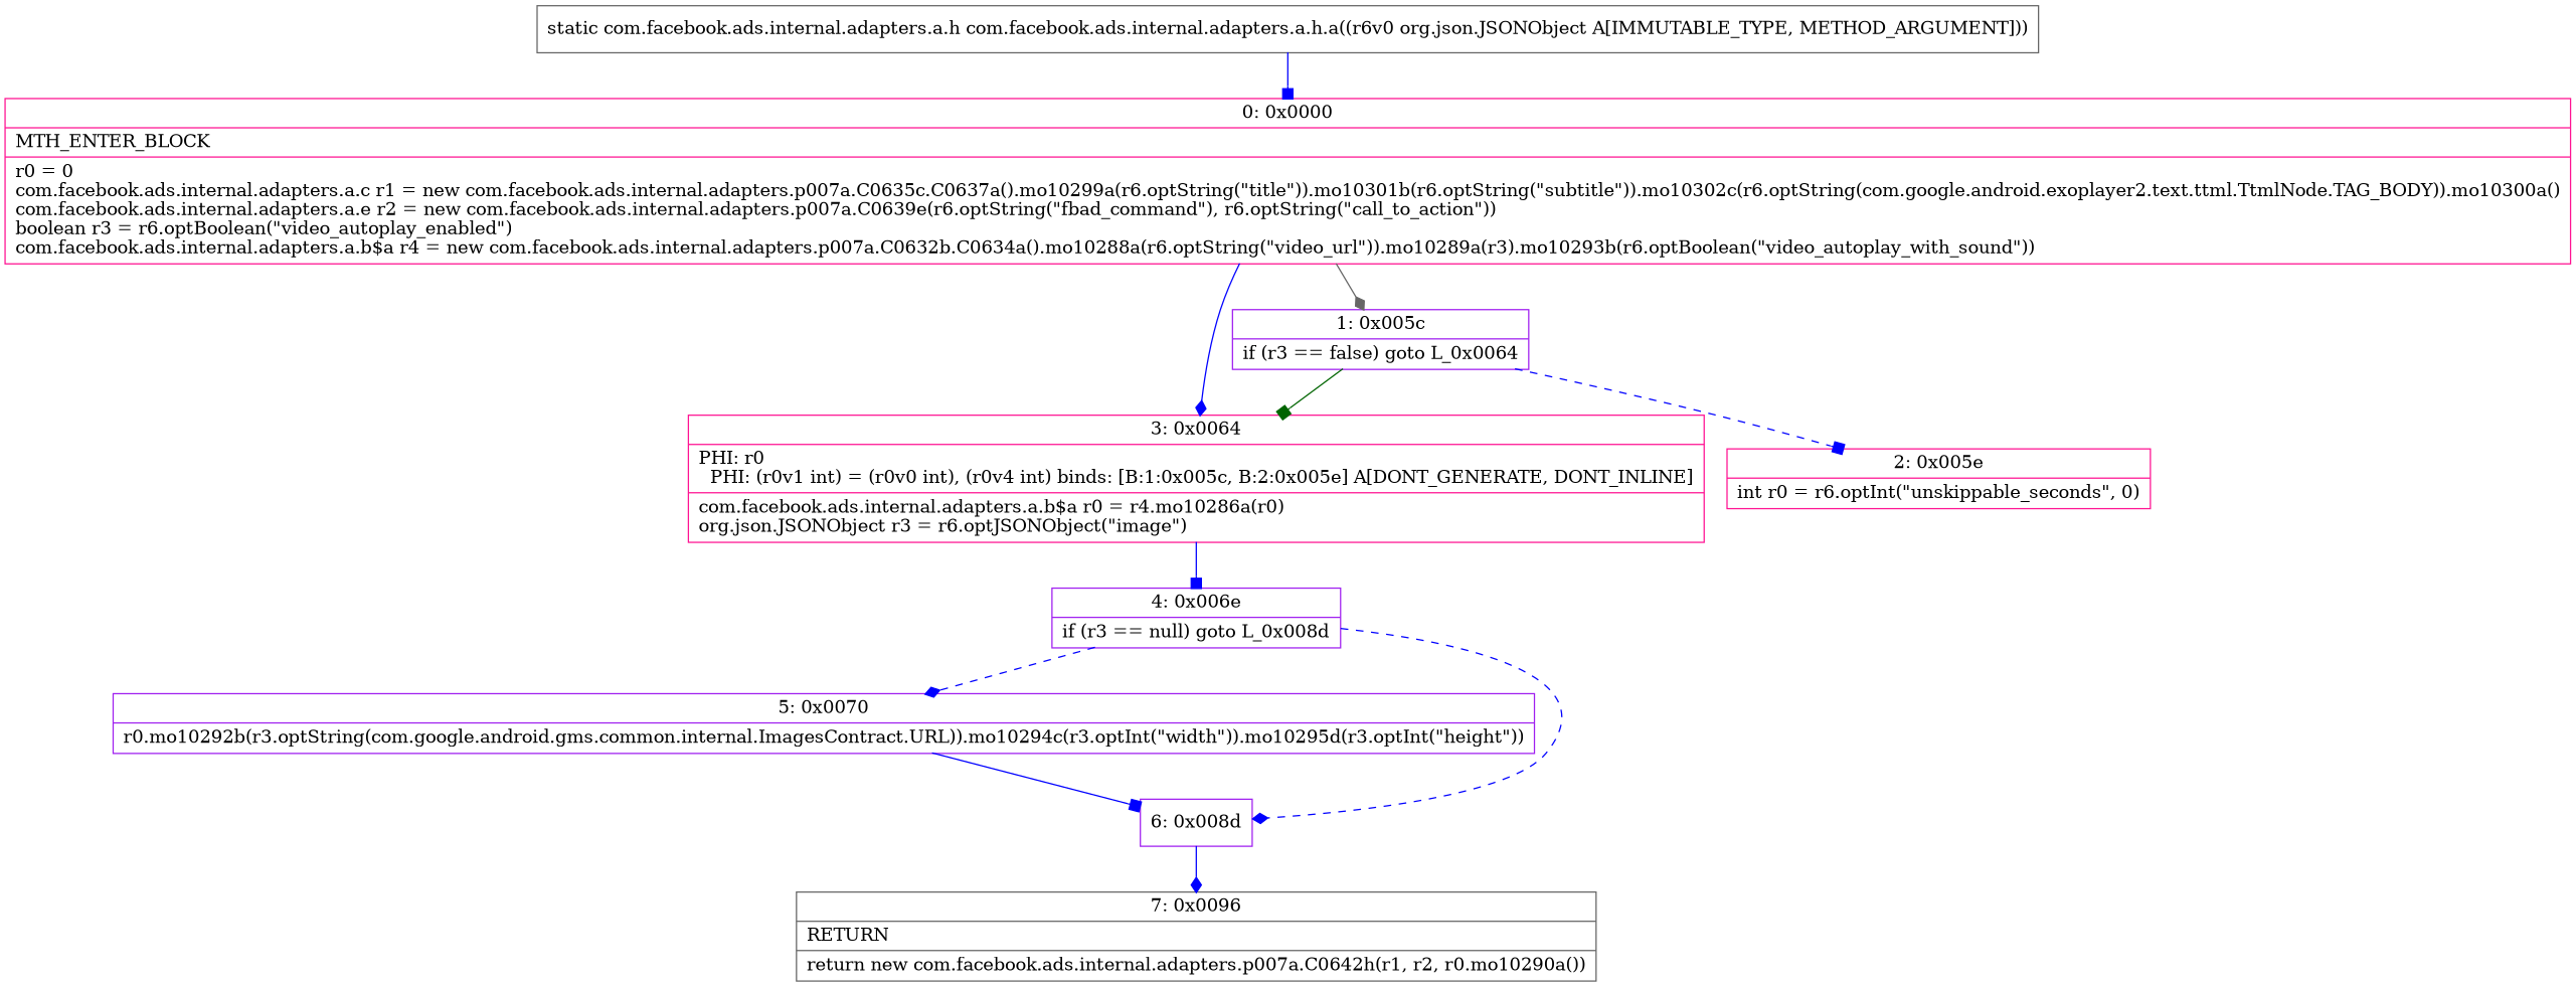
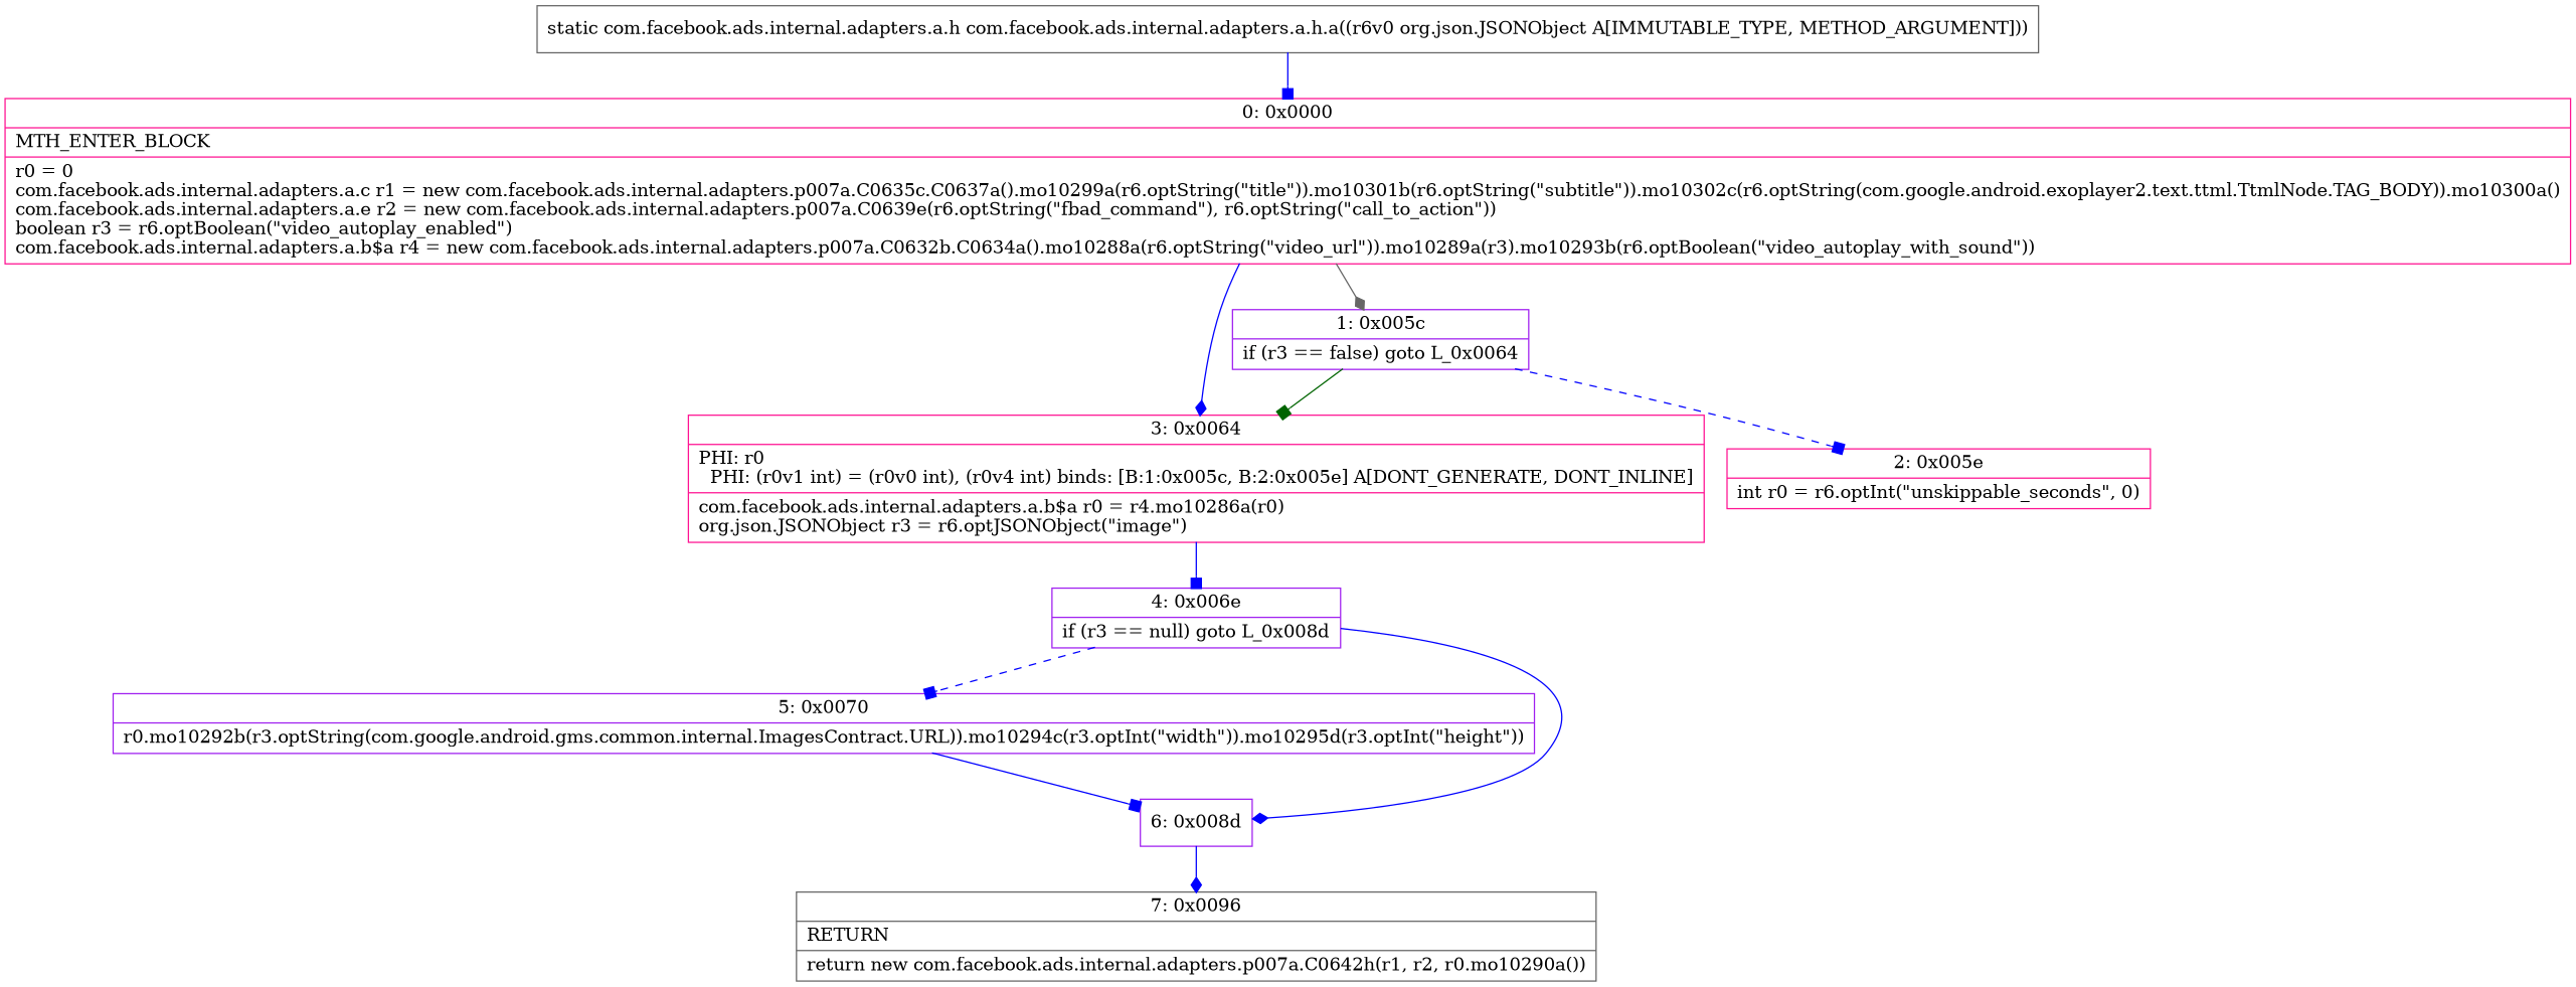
  digraph {
    node [color=purple shape=record]
    edge [arrowhead=diamond color=blue]
    n1 [color=deeppink label="{0\:\ 0x0000|MTH_ENTER_BLOCK\l|r0 = 0\lcom.facebook.ads.internal.adapters.a.c r1 = new com.facebook.ads.internal.adapters.p007a.C0635c.C0637a().mo10299a(r6.optString(\"title\")).mo10301b(r6.optString(\"subtitle\")).mo10302c(r6.optString(com.google.android.exoplayer2.text.ttml.TtmlNode.TAG_BODY)).mo10300a()\lcom.facebook.ads.internal.adapters.a.e r2 = new com.facebook.ads.internal.adapters.p007a.C0639e(r6.optString(\"fbad_command\"), r6.optString(\"call_to_action\"))\lboolean r3 = r6.optBoolean(\"video_autoplay_enabled\")\lcom.facebook.ads.internal.adapters.a.b$a r4 = new com.facebook.ads.internal.adapters.p007a.C0632b.C0634a().mo10288a(r6.optString(\"video_url\")).mo10289a(r3).mo10293b(r6.optBoolean(\"video_autoplay_with_sound\"))\l}"]
    n2 [label="{1\:\ 0x005c|if (r3 == false) goto L_0x0064\l}"]
    n3 [color=deeppink label="{3\:\ 0x0064|PHI: r0 \l  PHI: (r0v1 int) = (r0v0 int), (r0v4 int) binds: [B:1:0x005c, B:2:0x005e] A[DONT_GENERATE, DONT_INLINE]\l|com.facebook.ads.internal.adapters.a.b$a r0 = r4.mo10286a(r0)\lorg.json.JSONObject r3 = r6.optJSONObject(\"image\")\l}"]
    n4 [color=deeppink label="{2\:\ 0x005e|int r0 = r6.optInt(\"unskippable_seconds\", 0)\l}"]
    n5 [label="{4\:\ 0x006e|if (r3 == null) goto L_0x008d\l}"]
    n6 [label="{5\:\ 0x0070|r0.mo10292b(r3.optString(com.google.android.gms.common.internal.ImagesContract.URL)).mo10294c(r3.optInt(\"width\")).mo10295d(r3.optInt(\"height\"))\l}"]
    n7 [label="{6\:\ 0x008d}"]
    n8 [color=gray40 label="{7\:\ 0x0096|RETURN\l|return new com.facebook.ads.internal.adapters.p007a.C0642h(r1, r2, r0.mo10290a())\l}"]
    n9 [color=gray40 label="{static com.facebook.ads.internal.adapters.a.h com.facebook.ads.internal.adapters.a.h.a((r6v0 org.json.JSONObject A[IMMUTABLE_TYPE, METHOD_ARGUMENT])) }"]
    n1 -> n2 [color=gray40]
    n1 -> n3
    n2 -> n3 [arrowhead=box color=darkgreen]
    n2 -> n4 [arrowhead=box style=dashed]
    n3 -> n5 [arrowhead=box]
-   n5 -> n6 [style=dashed]
-   n5 -> n7 [style=dashed]
+   n5 -> n6 [arrowhead=box style=dashed]
+   n5 -> n7
    n6 -> n7 [arrowhead=box]
    n7 -> n8
    n9 -> n1 [arrowhead=box]
  }
